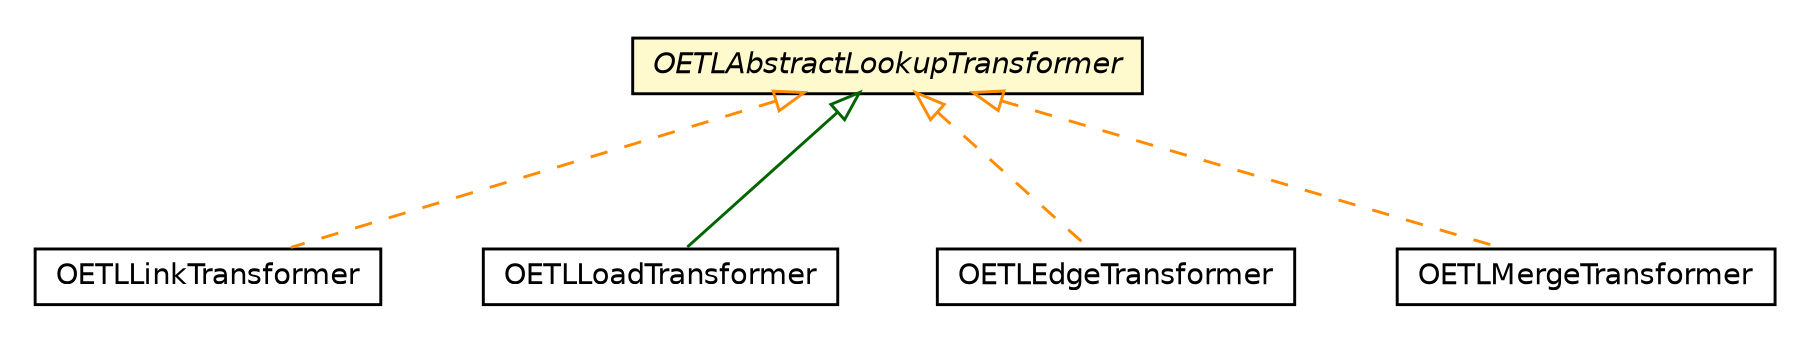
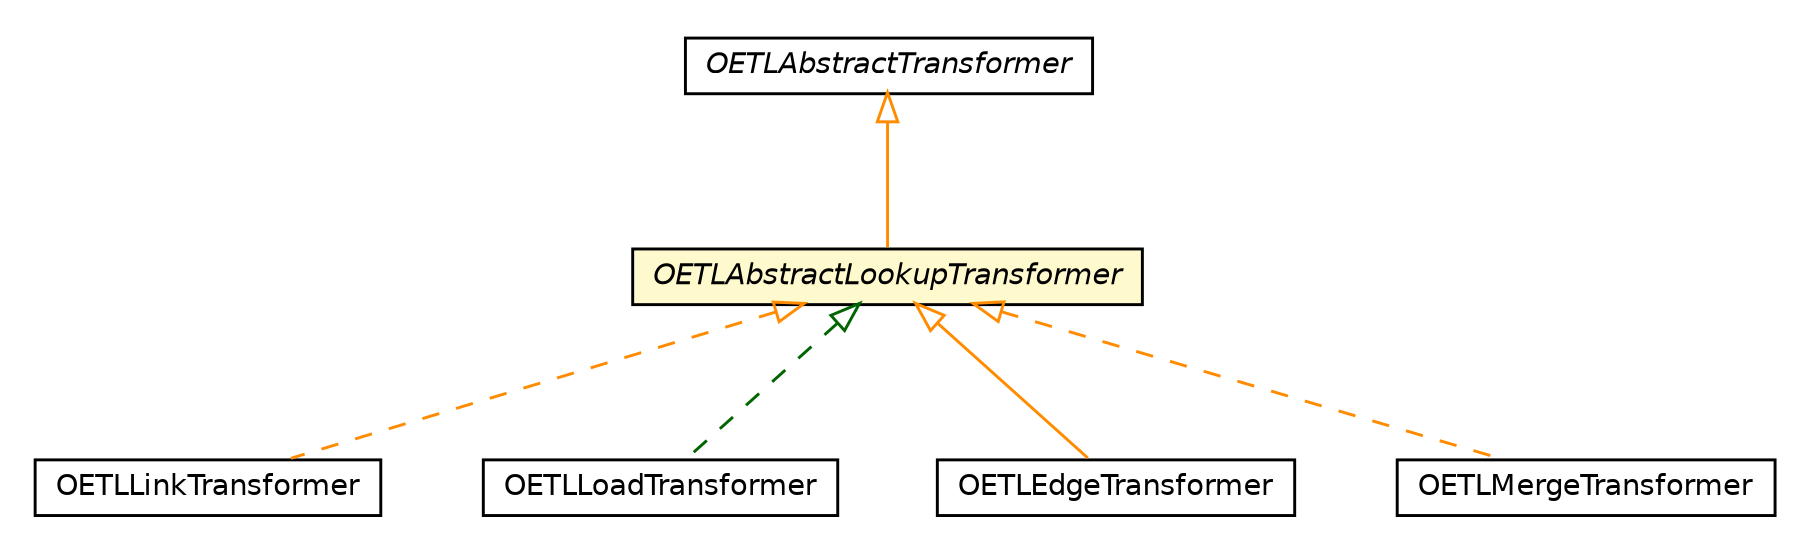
  digraph {
    nodesep=0.25
    ranksep=0.5
    node [fontcolor=black fontname=Helvetica fontsize=10.0 shape=plaintext]
    edge [arrowtail=empty color=darkorange dir=back fontname=Helvetica fontsize=10 headport=p labelfontname=Helvetica labelfontsize=10 style=solid tailport=p]
    n1 [label=<<table title="com.orientechnologies.orient.etl.transformer.OETLLinkTransformer" border="0" cellborder="1" cellspacing="0" cellpadding="2" port="p" href="./OETLLinkTransformer.html"> 		<tr><td><table border="0" cellspacing="0" cellpadding="1"> <tr><td align="center" balign="center"> OETLLinkTransformer </td></tr> 		</table></td></tr> 		</table>>]
    n2 [label=<<table title="com.orientechnologies.orient.etl.transformer.OETLLoadTransformer" border="0" cellborder="1" cellspacing="0" cellpadding="2" port="p" href="./OETLLoadTransformer.html"> 		<tr><td><table border="0" cellspacing="0" cellpadding="1"> <tr><td align="center" balign="center"> OETLLoadTransformer </td></tr> 		</table></td></tr> 		</table>>]
    n3 [label=<<table title="com.orientechnologies.orient.etl.transformer.OETLAbstractLookupTransformer" border="0" cellborder="1" cellspacing="0" cellpadding="2" port="p" bgcolor="lemonChiffon" href="./OETLAbstractLookupTransformer.html"> 		<tr><td><table border="0" cellspacing="0" cellpadding="1"> <tr><td align="center" balign="center"><font face="Helvetica-Oblique"> OETLAbstractLookupTransformer </font></td></tr> 		</table></td></tr> 		</table>>]
    n4 [label=<<table title="com.orientechnologies.orient.etl.transformer.OETLEdgeTransformer" border="0" cellborder="1" cellspacing="0" cellpadding="2" port="p" href="./OETLEdgeTransformer.html"> 		<tr><td><table border="0" cellspacing="0" cellpadding="1"> <tr><td align="center" balign="center"> OETLEdgeTransformer </td></tr> 		</table></td></tr> 		</table>>]
    n5 [label=<<table title="com.orientechnologies.orient.etl.transformer.OETLMergeTransformer" border="0" cellborder="1" cellspacing="0" cellpadding="2" port="p" href="./OETLMergeTransformer.html"> 		<tr><td><table border="0" cellspacing="0" cellpadding="1"> <tr><td align="center" balign="center"> OETLMergeTransformer </td></tr> 		</table></td></tr> 		</table>>]
+   n6 [label=<<table title="com.orientechnologies.orient.etl.transformer.OETLAbstractTransformer" border="0" cellborder="1" cellspacing="0" cellpadding="2" port="p" href="./OETLAbstractTransformer.html"> 		<tr><td><table border="0" cellspacing="0" cellpadding="1"> <tr><td align="center" balign="center"><font face="Helvetica-Oblique"> OETLAbstractTransformer </font></td></tr> 		</table></td></tr> 		</table>>]
    n3 -> n1 [style=dashed]
-   n3 -> n2 [color=darkgreen]
-   n3 -> n4 [style=dashed]
+   n3 -> n2 [color=darkgreen style=dashed]
+   n3 -> n4
    n3 -> n5 [style=dashed]
+   n6 -> n3
  }
